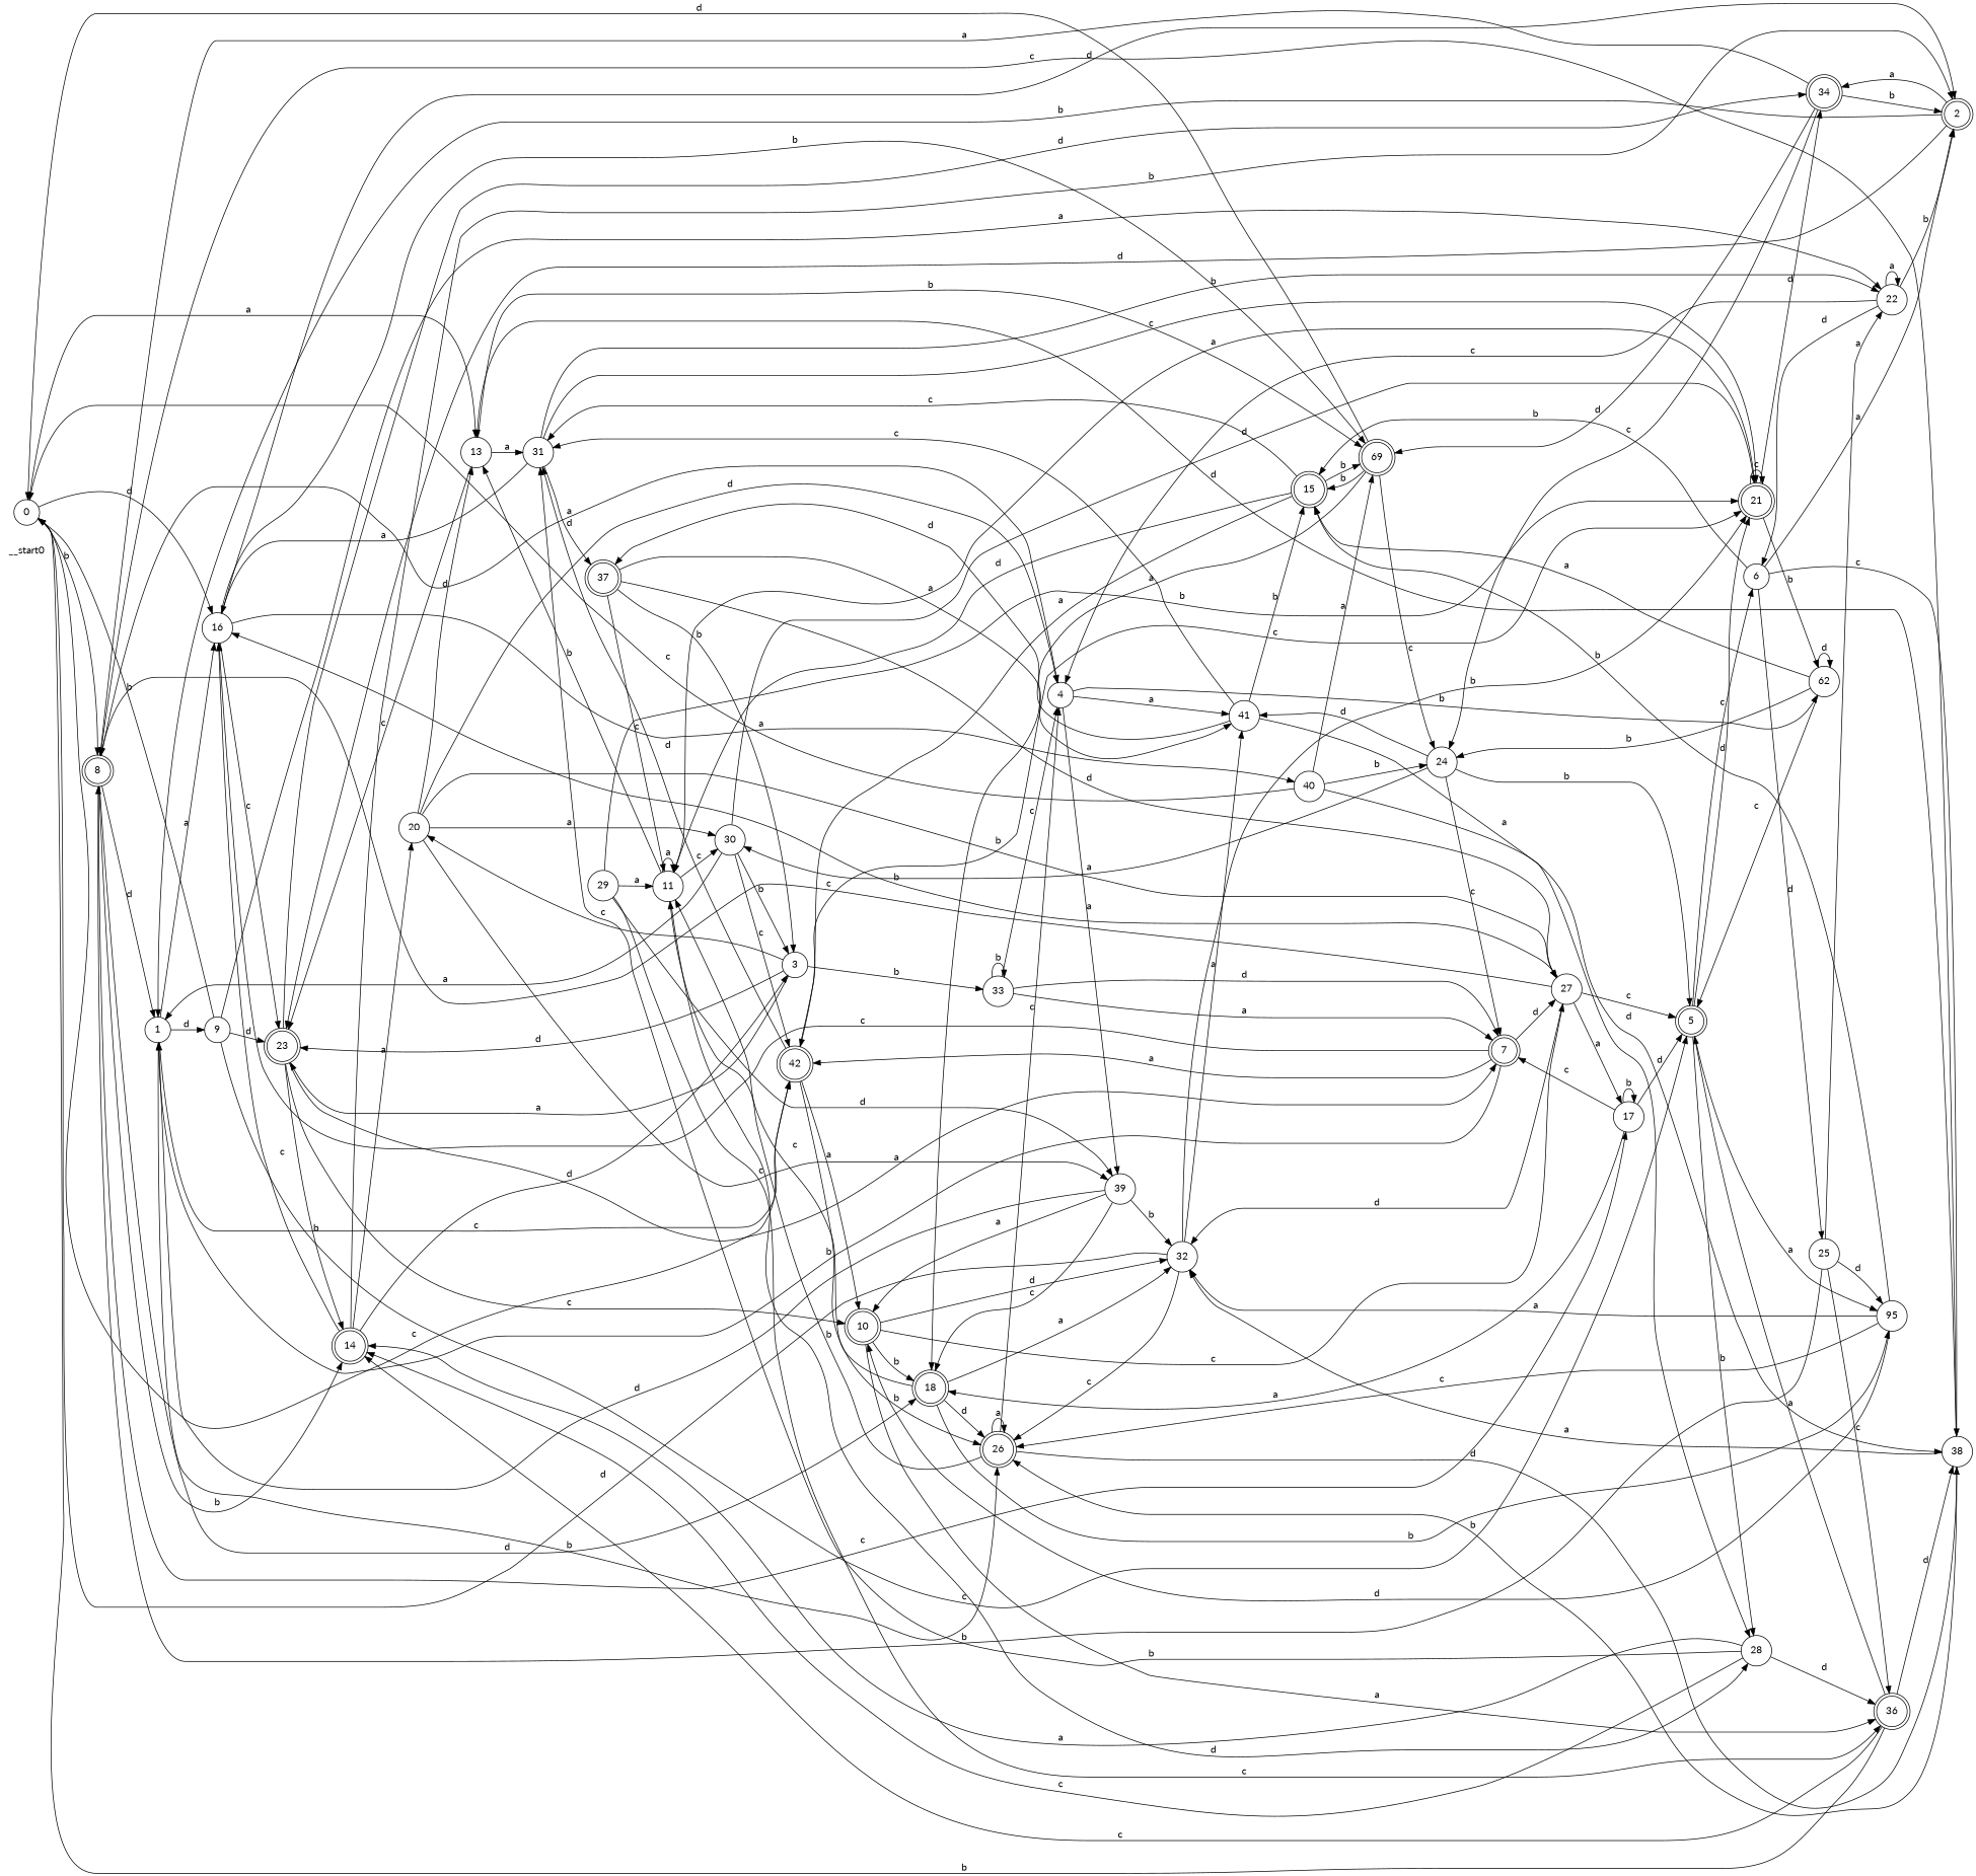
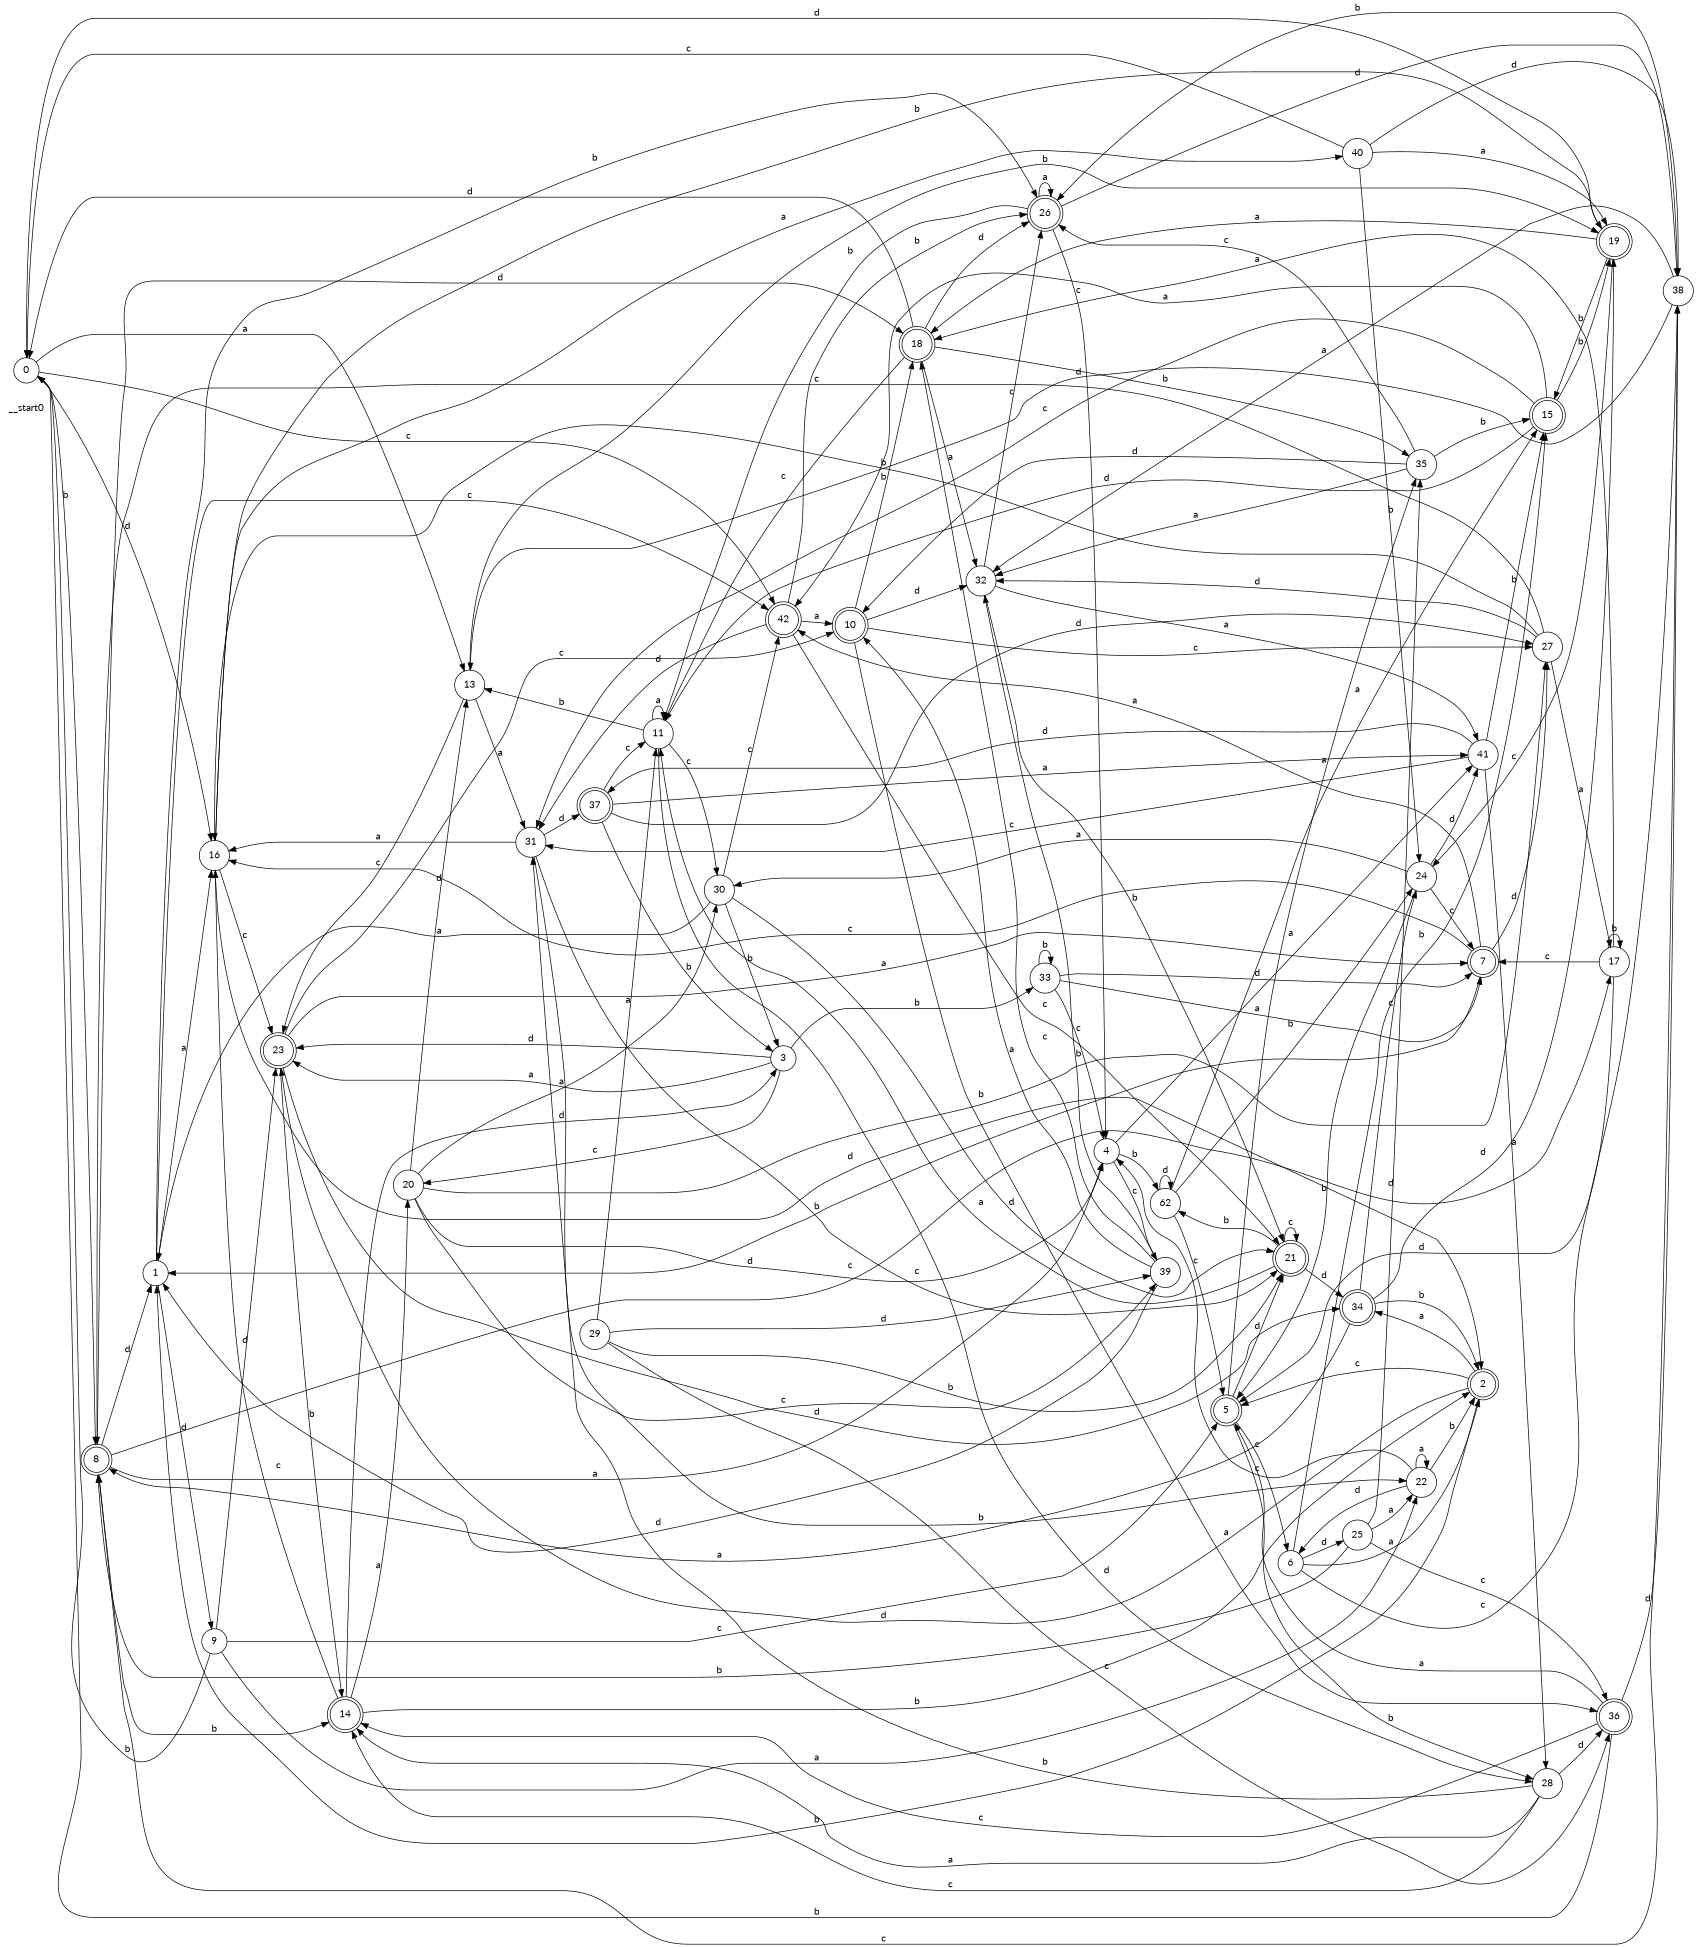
  digraph {
    fontname=Lato
    rankdir=LR
    node [fontname=Lato shape=circle color=black fillcolor=white style=filled]
    edge [fontname=Lato]
    __start0 [shape=none color="" fillcolor="" style=""]
    n2 [label=0]
    n3 [label=8 shape=doublecircle style="rounded,filled"]
    n4 [label=13]
    n5 [label=16]
    n6 [label=42 shape=doublecircle style="rounded,filled"]
    n7 [label=1]
    n8 [label=4]
    n9 [label=14 shape=doublecircle style="rounded,filled"]
    n10 [label=17]
    n11 [label=18 shape=doublecircle style="rounded,filled"]
    n12 [label=23 shape=doublecircle style="rounded,filled"]
-   n13 [label=69 shape=doublecircle style="rounded,filled"]
+   n13 [label=19 shape=doublecircle style="rounded,filled"]
    n14 [label=31]
    n15 [label=2 shape=doublecircle style="rounded,filled"]
    n16 [label=40]
    n17 [label=26 shape=doublecircle style="rounded,filled"]
    n18 [label=21 shape=doublecircle style="rounded,filled"]
    n19 [label=10 shape=doublecircle style="rounded,filled"]
    n20 [label=9]
    n21 [label=5 shape=doublecircle style="rounded,filled"]
    n22 [label=22]
    n23 [label=38]
    n24 [label=11]
    n25 [label=34 shape=doublecircle style="rounded,filled"]
    n26 [label=6]
    n27 [label=28]
-   n28 [label=95]
+   n28 [label=35]
    n29 [label=7 shape=doublecircle style="rounded,filled"]
    n30 [label=24]
    n31 [label=3]
    n32 [label=20]
    n33 [label=33]
    n34 [label=39]
    n35 [label=27]
    n36 [label=30]
    n37 [label=62]
    n38 [label=41]
    n39 [label=15 shape=doublecircle style="rounded,filled"]
    n40 [label=32]
    n41 [label=37 shape=doublecircle style="rounded,filled"]
    n42 [label=25]
    n43 [label=36 shape=doublecircle style="rounded,filled"]
    n44 [label=29]
    n2 -> n3 [label=b]
    n2 -> n4 [label=a]
    n2 -> n5 [label=d]
    n2 -> n6 [label=c]
    n3 -> n7 [label=d]
    n3 -> n8 [label=a]
    n3 -> n9 [label=b]
    n3 -> n10 [label=c]
    n3 -> n11 [label=d]
    n4 -> n12 [label=c]
    n4 -> n13 [label=b]
    n4 -> n14 [label=a]
    n5 -> n12 [label=c]
    n5 -> n13 [label=b]
    n5 -> n15 [label=d]
    n5 -> n16 [label=a]
    n6 -> n14 [label=d]
    n6 -> n17 [label=b]
    n6 -> n18 [label=c]
    n6 -> n19 [label=a]
    n7 -> n5 [label=a]
    n7 -> n6 [label=c]
    n7 -> n17 [label=b]
    n7 -> n20 [label=d]
-   n8 -> n34 [label=a]
+   n8 -> n34 [label=c]
    n8 -> n37 [label=b]
    n8 -> n38 [label=a]
    n9 -> n5 [label=c]
    n9 -> n15 [label=b]
    n9 -> n31 [label=d]
    n9 -> n32 [label=a]
    n10 -> n10 [label=b]
    n10 -> n11 [label=a]
    n10 -> n21 [label=d]
    n10 -> n29 [label=c]
    n11 -> n17 [label=d]
    n11 -> n24 [label=c]
    n11 -> n28 [label=b]
    n11 -> n40 [label=a]
    n12 -> n9 [label=b]
    n12 -> n19 [label=c]
    n12 -> n25 [label=d]
    n12 -> n29 [label=a]
    n13 -> n2 [label=d]
    n13 -> n11 [label=a]
    n13 -> n30 [label=c]
    n13 -> n39 [label=b]
    n14 -> n5 [label=a]
    n14 -> n18 [label=c]
    n14 -> n22 [label=b]
    n14 -> n41 [label=d]
    n15 -> n7 [label=b]
    n15 -> n12 [label=d]
-   n35 -> n21 [label=c]
+   n15 -> n21 [label=c]
    n15 -> n25 [label=a]
    n16 -> n2 [label=c]
    n16 -> n13 [label=a]
    n16 -> n23 [label=d]
    n16 -> n30 [label=b]
    n17 -> n8 [label=c]
    n17 -> n17 [label=a]
    n17 -> n23 [label=d]
    n17 -> n24 [label=b]
    n18 -> n18 [label=c]
    n18 -> n24 [label=a]
    n18 -> n25 [label=d]
    n18 -> n37 [label=b]
    n19 -> n11 [label=b]
    n19 -> n35 [label=c]
    n19 -> n40 [label=d]
    n19 -> n43 [label=a]
    n20 -> n2 [label=b]
    n20 -> n12 [label=d]
    n20 -> n21 [label=c]
    n20 -> n22 [label=a]
    n21 -> n18 [label=d]
    n21 -> n26 [label=c]
    n21 -> n27 [label=b]
    n21 -> n28 [label=a]
    n22 -> n8 [label=c]
    n22 -> n15 [label=b]
    n22 -> n22 [label=a]
    n22 -> n26 [label=d]
    n23 -> n3 [label=c]
    n23 -> n4 [label=d]
    n23 -> n17 [label=b]
    n23 -> n40 [label=a]
    n24 -> n4 [label=b]
    n24 -> n24 [label=a]
    n24 -> n27 [label=d]
    n24 -> n36 [label=c]
    n25 -> n3 [label=a]
    n25 -> n13 [label=d]
    n25 -> n15 [label=b]
    n25 -> n30 [label=c]
    n26 -> n15 [label=a]
    n26 -> n23 [label=c]
    n26 -> n39 [label=b]
    n26 -> n42 [label=d]
    n27 -> n9 [label=a]
    n27 -> n9 [label=c]
    n27 -> n14 [label=b]
    n27 -> n43 [label=d]
    n28 -> n17 [label=c]
    n28 -> n19 [label=d]
    n28 -> n39 [label=b]
    n28 -> n40 [label=a]
    n29 -> n5 [label=c]
    n29 -> n6 [label=a]
    n29 -> n7 [label=b]
    n29 -> n35 [label=d]
    n30 -> n21 [label=b]
    n30 -> n29 [label=c]
    n30 -> n36 [label=a]
    n30 -> n38 [label=d]
    n31 -> n12 [label=a]
    n31 -> n12 [label=d]
    n31 -> n32 [label=c]
    n31 -> n33 [label=b]
    n32 -> n4 [label=d]
    n32 -> n8 [label=d]
    n32 -> n34 [label=c]
    n32 -> n35 [label=b]
    n32 -> n36 [label=a]
    n33 -> n8 [label=c]
    n33 -> n29 [label=a]
    n33 -> n29 [label=d]
    n33 -> n33 [label=b]
    n34 -> n7 [label=d]
    n34 -> n11 [label=c]
    n34 -> n19 [label=a]
    n34 -> n40 [label=b]
    n35 -> n3 [label=c]
    n35 -> n5 [label=b]
    n35 -> n10 [label=a]
    n35 -> n40 [label=d]
    n36 -> n6 [label=c]
    n36 -> n7 [label=a]
    n36 -> n18 [label=d]
    n36 -> n31 [label=b]
    n37 -> n21 [label=c]
    n37 -> n30 [label=b]
    n37 -> n37 [label=d]
    n37 -> n39 [label=a]
    n38 -> n14 [label=c]
    n38 -> n27 [label=a]
    n38 -> n39 [label=b]
    n38 -> n41 [label=d]
    n39 -> n6 [label=a]
    n39 -> n13 [label=b]
    n39 -> n14 [label=c]
    n39 -> n24 [label=d]
-   n40 -> n2 [label=d]
+   n11 -> n2 [label=d]
    n40 -> n17 [label=c]
    n40 -> n18 [label=b]
    n40 -> n38 [label=a]
    n41 -> n24 [label=c]
    n41 -> n31 [label=b]
    n41 -> n35 [label=d]
    n41 -> n38 [label=a]
    n42 -> n3 [label=b]
    n42 -> n22 [label=a]
    n42 -> n28 [label=d]
    n42 -> n43 [label=c]
    n43 -> n2 [label=b]
    n43 -> n9 [label=c]
    n43 -> n21 [label=a]
    n43 -> n23 [label=d]
    n44 -> n18 [label=b]
    n44 -> n24 [label=a]
    n44 -> n34 [label=d]
    n44 -> n43 [label=c]
  }
